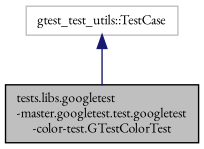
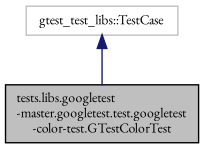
  digraph {
    fontname="EB Garamond"
    node [fontname="EB Garamond" fontsize=10 shape=record style=filled]
    n1 [color=black fillcolor=grey75 fontcolor=black height=0.2 label="tests.libs.googletest\l-master.googletest.test.googletest\l-color-test.GTestColorTest" width=0.4]
-   n2 [color=grey75 fillcolor=white height=0.2 label="gtest_test_utils::TestCase" width=0.4]
+   n2 [color=grey75 fillcolor=white height=0.2 label="gtest_test_libs::TestCase" width=0.4]
    n2 -> n1 [color=midnightblue dir=back fontname="EB Garamond" fontsize=10 labelfontname=Helvetica labelfontsize=10 style=solid]
  }
